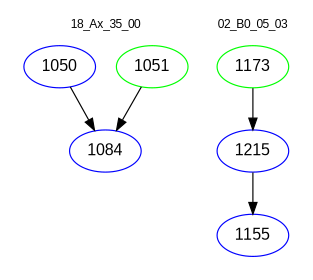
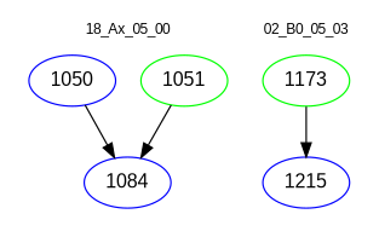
  digraph {
    fontname="Liberation Sans"
    node [color=blue fontname="Liberation Sans"]
    edge [color=black fontname="Liberation Sans"]
    n1 [color=green label=1051]
    n2 [label=1050]
    n3 [label=1084]
    n4 [color=green label=1173]
    n5 [label=1215]
-   n6 [label=1155]
    subgraph cluster_1 {
      color=white
      fontsize=10
-     label="18_Ax_35_00"
+     label="18_Ax_05_00"
      n1
      n2
      n3
    }
    subgraph cluster_2 {
      color=white
      fontsize=10
      label="02_B0_05_03"
      n4
      n5
-     n6
    }
    n1 -> n3
    n2 -> n3
    n4 -> n5
-   n5 -> n6
  }
